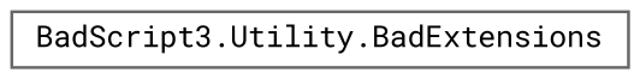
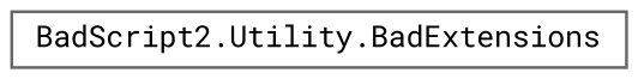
  digraph {
    rankdir=LR
    fontname="Roboto Mono"
-   n1 [color=grey40 fillcolor=white fontname="Roboto Mono" fontsize=10 height=0.2 label="BadScript3.Utility.BadExtensions" shape=box style=filled width=0.4]
+   n1 [color=grey40 fillcolor=white fontname="Roboto Mono" fontsize=10 height=0.2 label="BadScript2.Utility.BadExtensions" shape=box style=filled width=0.4]
  }
